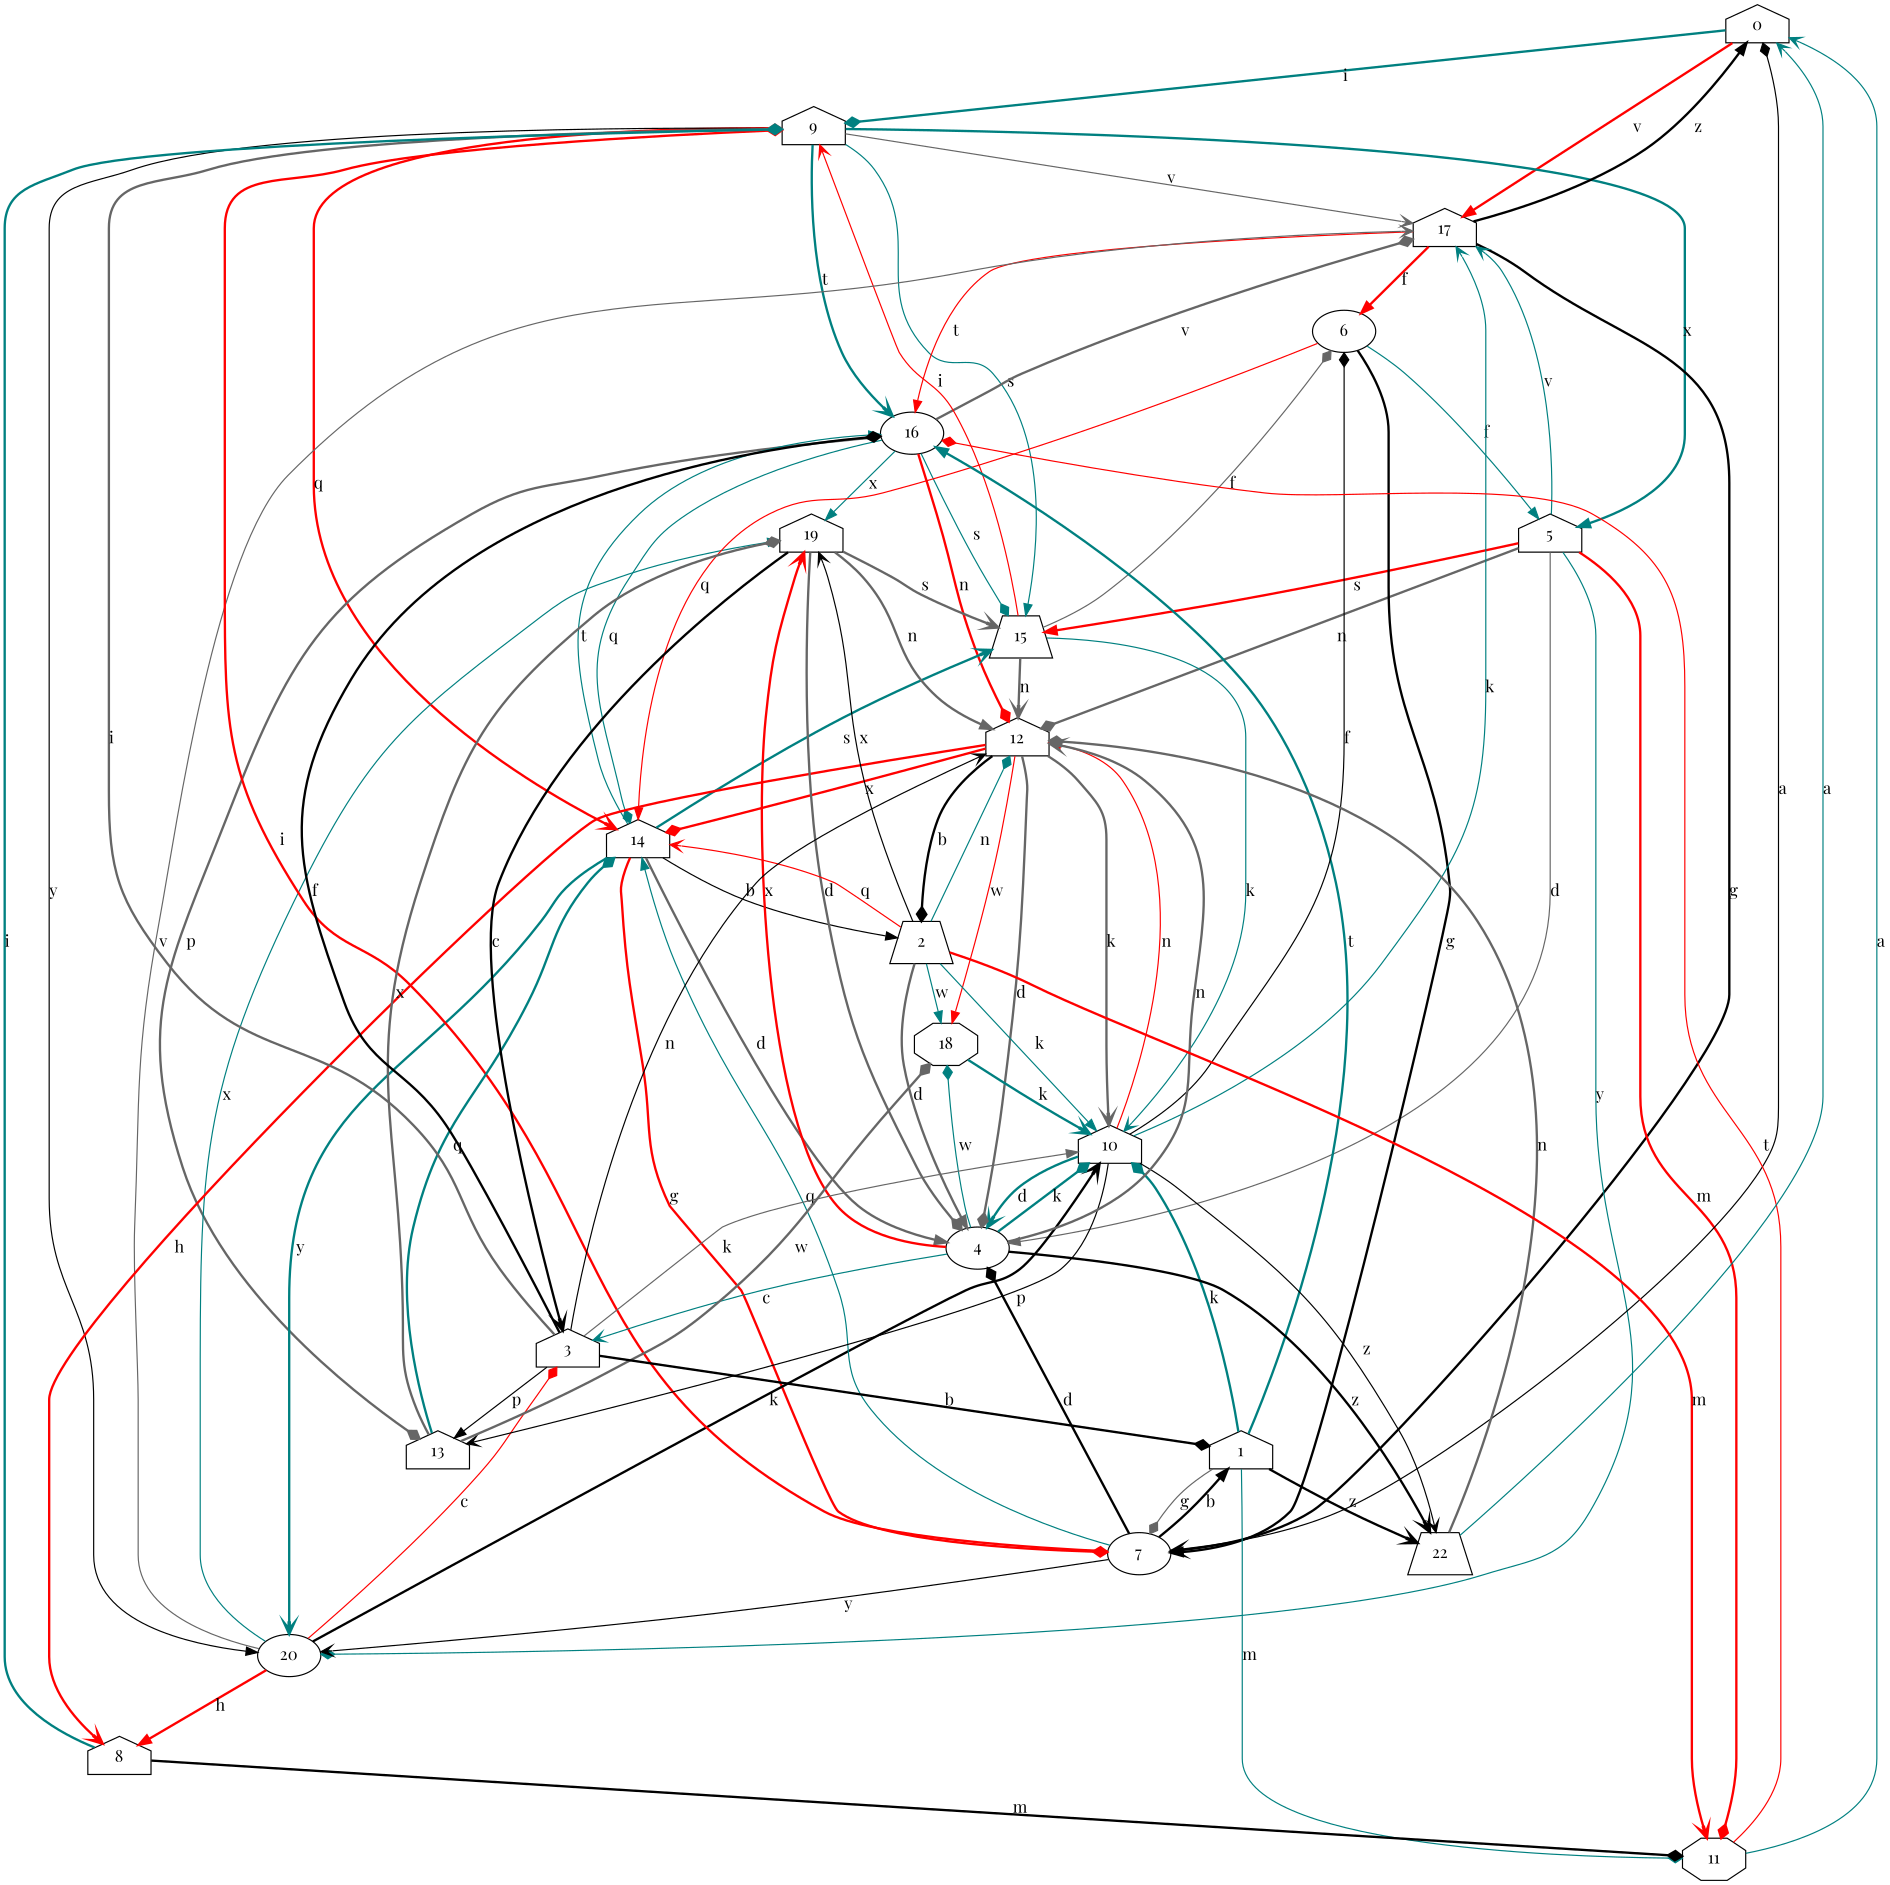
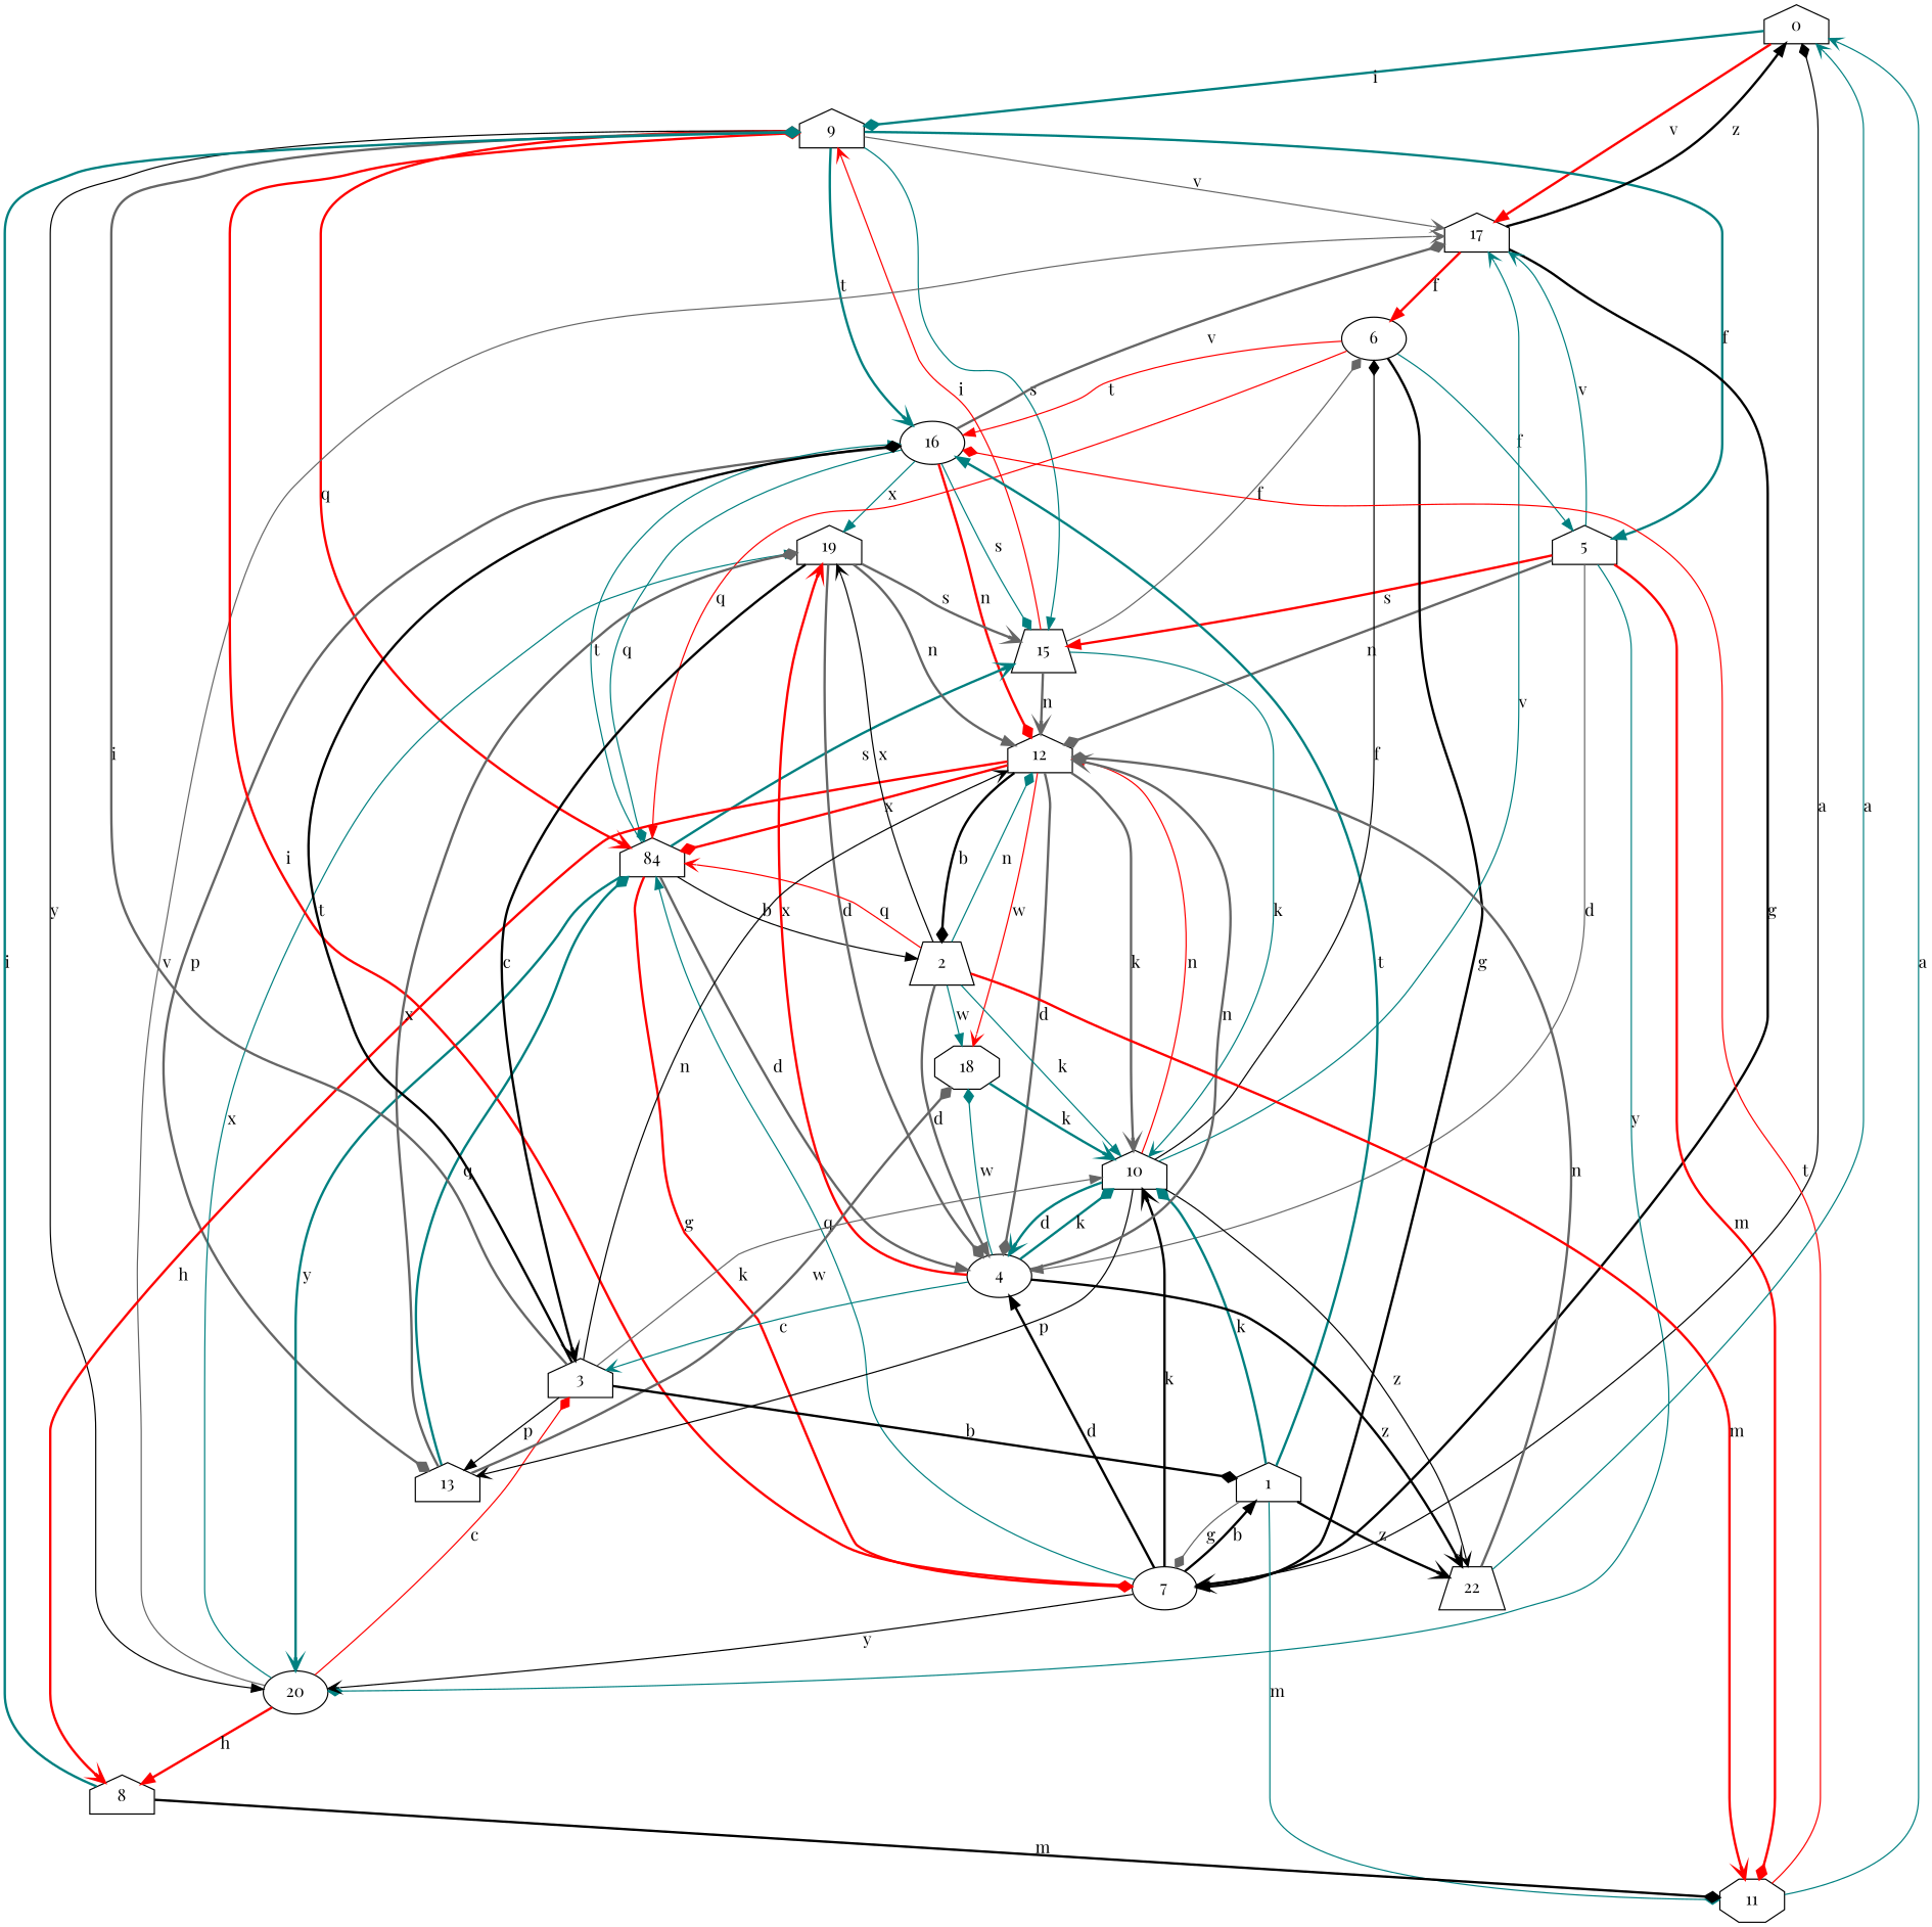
  strict digraph {
    fontname="Playfair Display"
    node [fontname="Playfair Display" shape=house]
    edge [arrowhead=diamond color=teal fontname="Playfair Display" style=bold]
    0
    9
    17
    16 [shape=ellipse]
-   14
+   14 [label=84]
    5
    15 [shape=trapezium]
    20 [shape=ellipse]
    7 [shape=ellipse]
    6 [shape=ellipse]
    1
    10
    11 [shape=octagon]
    22 [shape=trapezium]
    4 [shape=ellipse]
    12
    13
    19
    2 [shape=trapezium]
    18 [shape=octagon]
    3
    8
    0 -> 9 [label=i]
    0 -> 17 [arrowhead=normal color=red label=v]
    9 -> 17 [arrowhead=vee color=gray40 label=v style=solid]
    9 -> 16 [arrowhead=vee label=t]
    9 -> 14 [arrowhead=vee color=red label=q]
-   9 -> 5 [arrowhead=normal label=x]
+   9 -> 5 [arrowhead=normal label=f]
    9 -> 15 [arrowhead=normal label=s style=solid]
    9 -> 20 [arrowhead=normal color=black label=y style=solid]
    17 -> 0 [arrowhead=normal color=black label=z]
-   17 -> 16 [arrowhead=normal color=red label=t style=solid]
+   6 -> 16 [arrowhead=normal color=red label=t style=solid]
    17 -> 7 [arrowhead=vee color=black label=g]
    17 -> 6 [arrowhead=normal color=red label=f]
    16 -> 17 [color=gray40 label=v]
    16 -> 14 [label=q style=solid]
    16 -> 15 [label=s style=solid]
    16 -> 12 [color=red label=n]
    16 -> 13 [color=gray40 label=p]
    16 -> 19 [arrowhead=normal label=x style=solid]
    14 -> 16 [arrowhead=normal label=t style=solid]
    14 -> 15 [arrowhead=vee label=s]
    14 -> 20 [arrowhead=vee label=y]
    14 -> 7 [color=red label=g]
    14 -> 4 [arrowhead=normal color=gray40 label=d]
    14 -> 2 [arrowhead=normal color=black label=b style=solid]
    5 -> 17 [arrowhead=vee label=v style=solid]
    5 -> 15 [arrowhead=normal color=red label=s]
    5 -> 20 [label=y style=solid]
    5 -> 11 [color=red label=m]
    5 -> 4 [arrowhead=normal color=gray40 label=d style=solid]
    5 -> 12 [color=gray40 label=n]
    15 -> 9 [arrowhead=vee color=red label=i style=solid]
    15 -> 6 [color=gray40 label=f style=solid]
    15 -> 10 [arrowhead=vee label=k style=solid]
    15 -> 12 [arrowhead=vee color=gray40 label=n]
    20 -> 17 [arrowhead=vee color=gray40 label=v style=solid]
    20 -> 19 [arrowhead=normal label=x style=solid]
    20 -> 3 [color=red label=c style=solid]
    20 -> 8 [arrowhead=normal color=red label=h]
    7 -> 0 [color=black label=a style=solid]
    7 -> 9 [color=red label=i]
    7 -> 14 [arrowhead=normal label=q style=solid]
    7 -> 20 [arrowhead=vee color=black label=y style=solid]
    7 -> 1 [arrowhead=normal color=black label=b]
-   20 -> 10 [arrowhead=vee color=black label=k]
-   7 -> 4 [color=black label=d]
+   7 -> 10 [arrowhead=vee color=black label=k]
+   7 -> 4 [arrowhead=normal color=black label=d]
    6 -> 14 [arrowhead=normal color=red label=q style=solid]
    6 -> 5 [arrowhead=normal label=f style=solid]
    6 -> 7 [arrowhead=normal color=black label=g]
    1 -> 16 [arrowhead=normal label=t]
    1 -> 7 [color=gray40 label=g style=solid]
    1 -> 10 [label=k]
    1 -> 11 [label=m style=solid]
    1 -> 22 [arrowhead=vee color=black label=z]
-   10 -> 17 [arrowhead=vee label=k style=solid]
+   10 -> 17 [arrowhead=vee label=v style=solid]
    10 -> 6 [color=black label=f style=solid]
    10 -> 22 [arrowhead=vee color=black label=z style=solid]
    10 -> 4 [arrowhead=vee label=d]
    10 -> 12 [arrowhead=normal color=red label=n style=solid]
    10 -> 13 [arrowhead=vee color=black label=p style=solid]
    11 -> 0 [arrowhead=vee label=a style=solid]
    11 -> 16 [color=red label=t style=solid]
    22 -> 0 [arrowhead=vee label=a style=solid]
    22 -> 12 [color=gray40 label=n]
    4 -> 10 [label=k]
    4 -> 22 [arrowhead=vee color=black label=z]
    4 -> 12 [arrowhead=vee color=gray40 label=n]
    4 -> 19 [arrowhead=vee color=red label=x]
    4 -> 18 [label=w style=solid]
    4 -> 3 [arrowhead=vee label=c style=solid]
    12 -> 14 [color=red label=x]
    12 -> 10 [arrowhead=vee color=gray40 label=k]
    12 -> 4 [color=gray40 label=d]
    12 -> 2 [color=black label=b]
-   12 -> 18 [arrowhead=normal color=red label=w style=solid]
+   12 -> 18 [arrowhead=vee color=red label=w style=solid]
    12 -> 8 [arrowhead=vee color=red label=h]
    13 -> 14 [label=q]
    13 -> 19 [color=gray40 label=x]
    13 -> 18 [color=gray40 label=w]
    19 -> 15 [arrowhead=vee color=gray40 label=s]
    19 -> 4 [color=gray40 label=d]
    19 -> 12 [arrowhead=normal color=gray40 label=n]
    19 -> 3 [arrowhead=vee color=black label=c]
    2 -> 14 [arrowhead=vee color=red label=q style=solid]
    2 -> 10 [arrowhead=normal label=k style=solid]
    2 -> 11 [arrowhead=vee color=red label=m]
    2 -> 4 [arrowhead=normal color=gray40 label=d]
    2 -> 12 [label=n style=solid]
    2 -> 19 [arrowhead=vee color=black label=x style=solid]
    2 -> 18 [arrowhead=normal label=w style=solid]
    18 -> 10 [arrowhead=vee label=k]
    3 -> 9 [color=gray40 label=i]
-   3 -> 16 [color=black label=f]
+   3 -> 16 [color=black label=t]
    3 -> 1 [color=black label=b]
    3 -> 10 [arrowhead=normal color=gray40 label=k style=solid]
    3 -> 12 [arrowhead=vee color=black label=n style=solid]
    3 -> 13 [arrowhead=normal color=black label=p style=solid]
    8 -> 9 [label=i]
    8 -> 11 [color=black label=m]
  }
